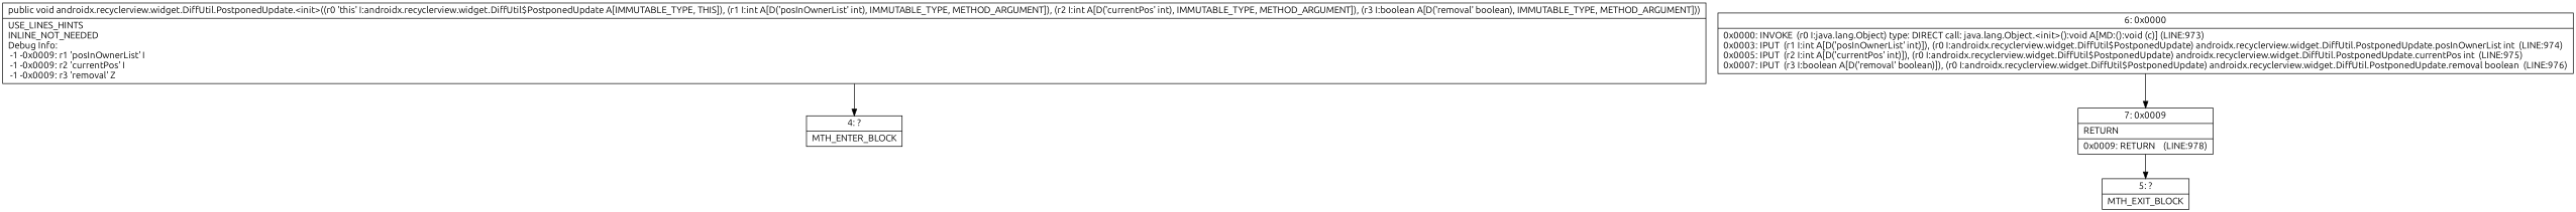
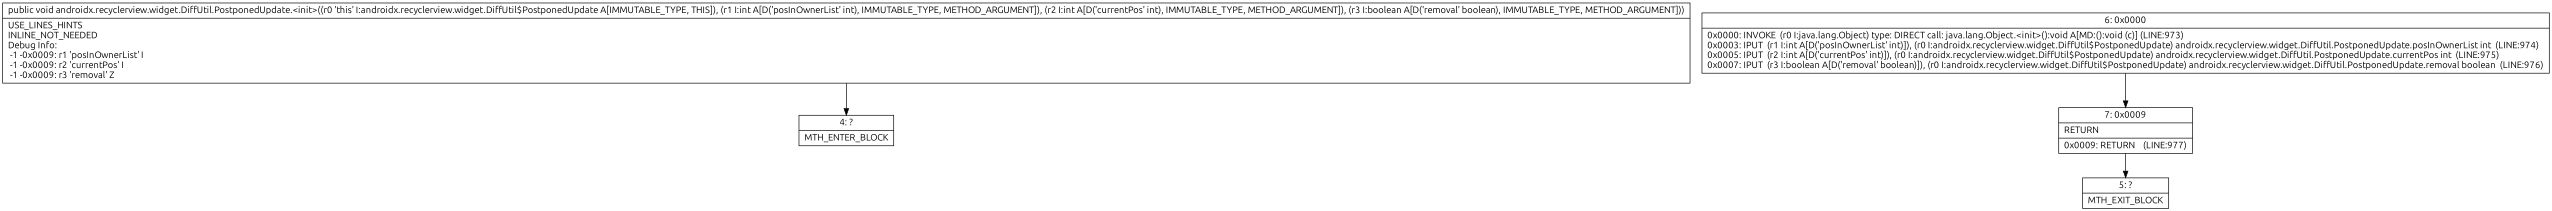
  digraph {
    fontname=Ubuntu
    node [fontname=Ubuntu shape=record]
    edge [fontname=Ubuntu]
    n1 [label="{4\:\ ?|MTH_ENTER_BLOCK\l}"]
    n2 [label="{6\:\ 0x0000|0x0000: INVOKE  (r0 I:java.lang.Object) type: DIRECT call: java.lang.Object.\<init\>():void A[MD:():void (c)] (LINE:973)\l0x0003: IPUT  (r1 I:int A[D('posInOwnerList' int)]), (r0 I:androidx.recyclerview.widget.DiffUtil$PostponedUpdate) androidx.recyclerview.widget.DiffUtil.PostponedUpdate.posInOwnerList int  (LINE:974)\l0x0005: IPUT  (r2 I:int A[D('currentPos' int)]), (r0 I:androidx.recyclerview.widget.DiffUtil$PostponedUpdate) androidx.recyclerview.widget.DiffUtil.PostponedUpdate.currentPos int  (LINE:975)\l0x0007: IPUT  (r3 I:boolean A[D('removal' boolean)]), (r0 I:androidx.recyclerview.widget.DiffUtil$PostponedUpdate) androidx.recyclerview.widget.DiffUtil.PostponedUpdate.removal boolean  (LINE:976)\l}"]
-   n3 [label="{7\:\ 0x0009|RETURN\l|0x0009: RETURN    (LINE:978)\l}"]
+   n3 [label="{7\:\ 0x0009|RETURN\l|0x0009: RETURN    (LINE:977)\l}"]
    n4 [label="{5\:\ ?|MTH_EXIT_BLOCK\l}"]
    n5 [label="{public void androidx.recyclerview.widget.DiffUtil.PostponedUpdate.\<init\>((r0 'this' I:androidx.recyclerview.widget.DiffUtil$PostponedUpdate A[IMMUTABLE_TYPE, THIS]), (r1 I:int A[D('posInOwnerList' int), IMMUTABLE_TYPE, METHOD_ARGUMENT]), (r2 I:int A[D('currentPos' int), IMMUTABLE_TYPE, METHOD_ARGUMENT]), (r3 I:boolean A[D('removal' boolean), IMMUTABLE_TYPE, METHOD_ARGUMENT]))  | USE_LINES_HINTS\lINLINE_NOT_NEEDED\lDebug Info:\l  \-1 \-0x0009: r1 'posInOwnerList' I\l  \-1 \-0x0009: r2 'currentPos' I\l  \-1 \-0x0009: r3 'removal' Z\l}"]
    n2 -> n3
    n3 -> n4
    n5 -> n1
  }
